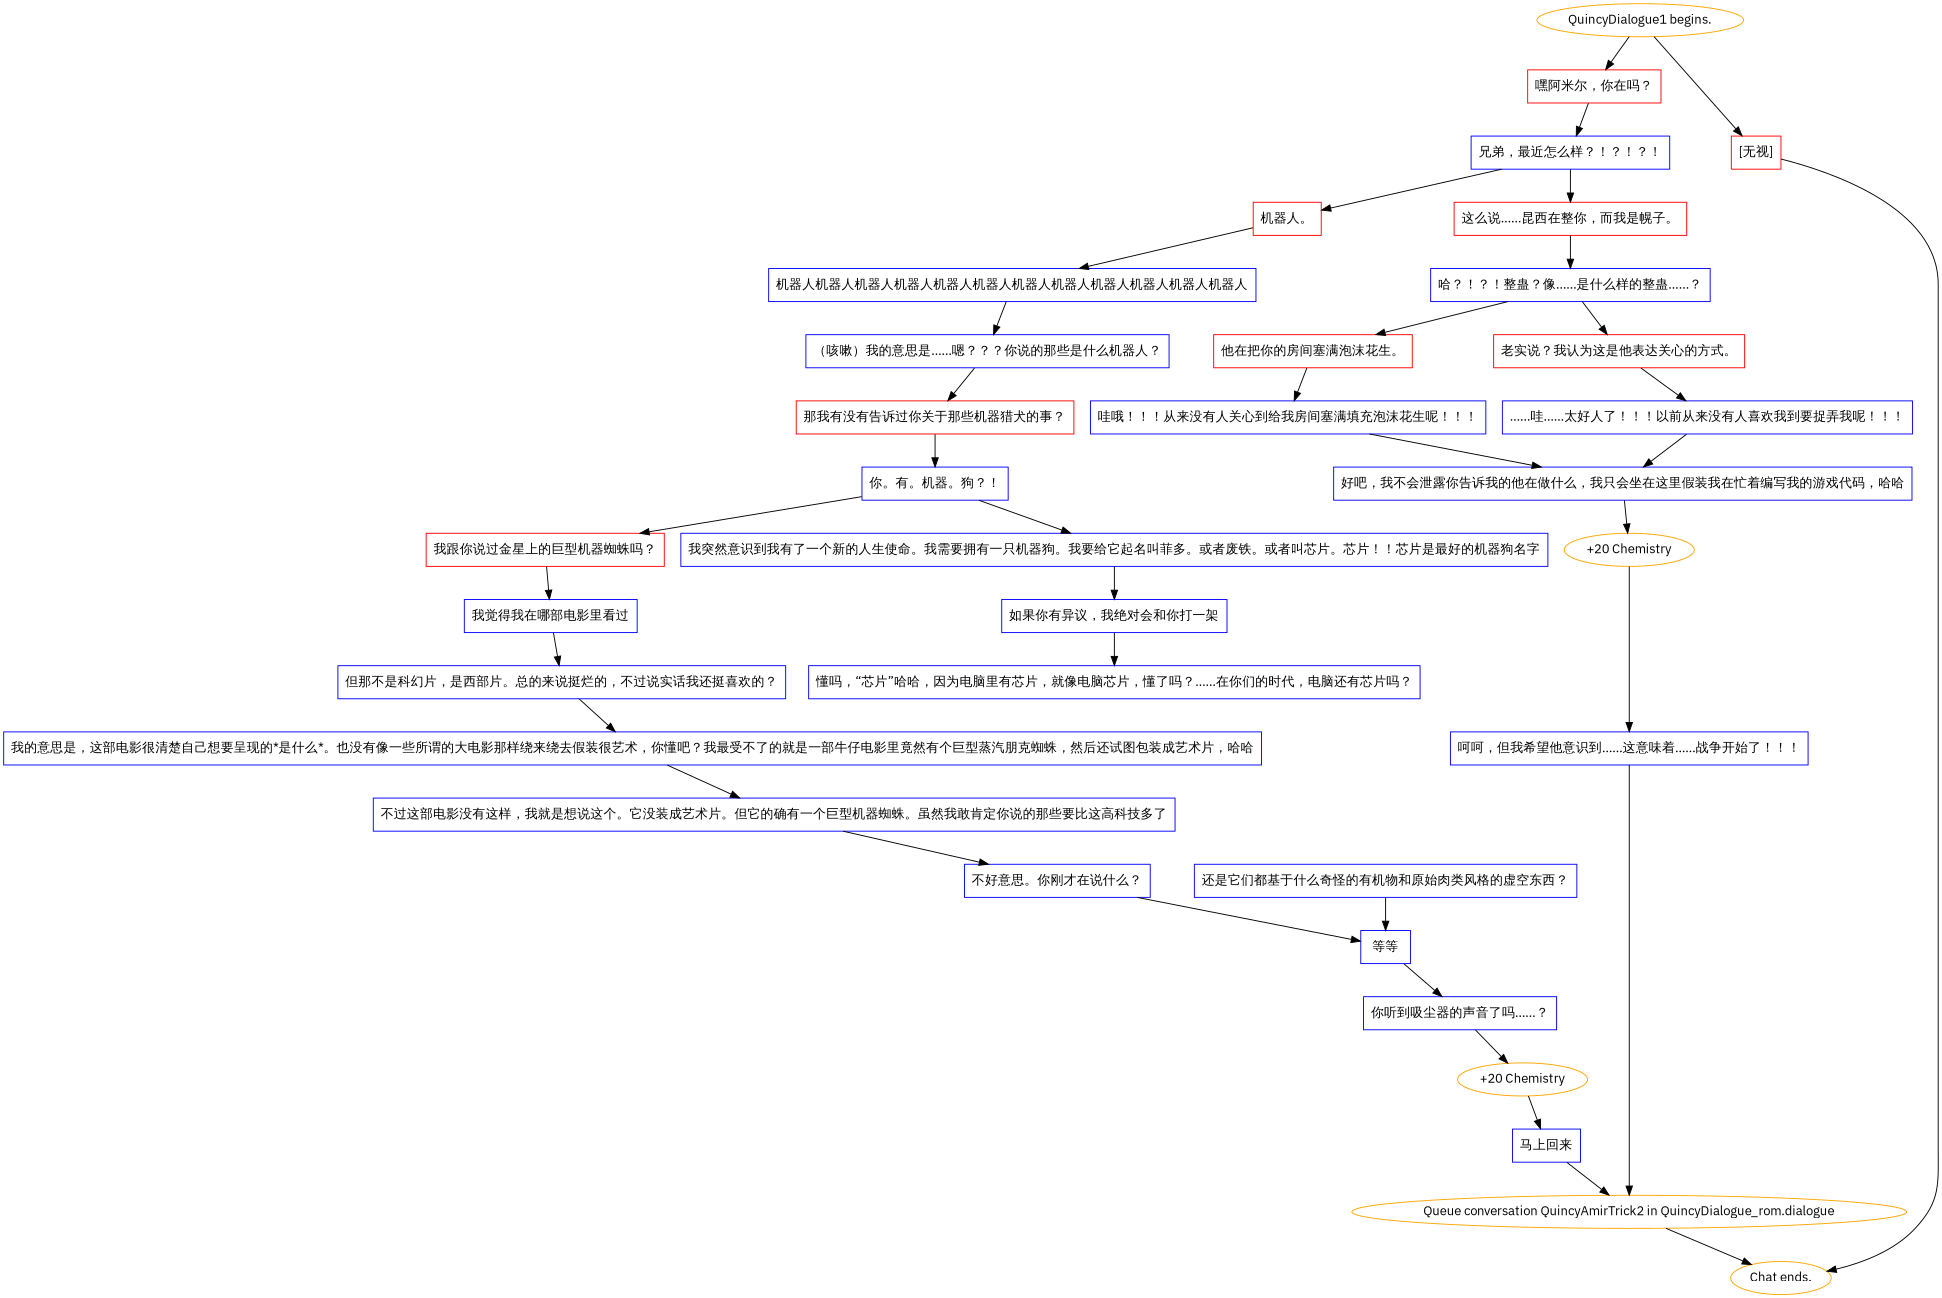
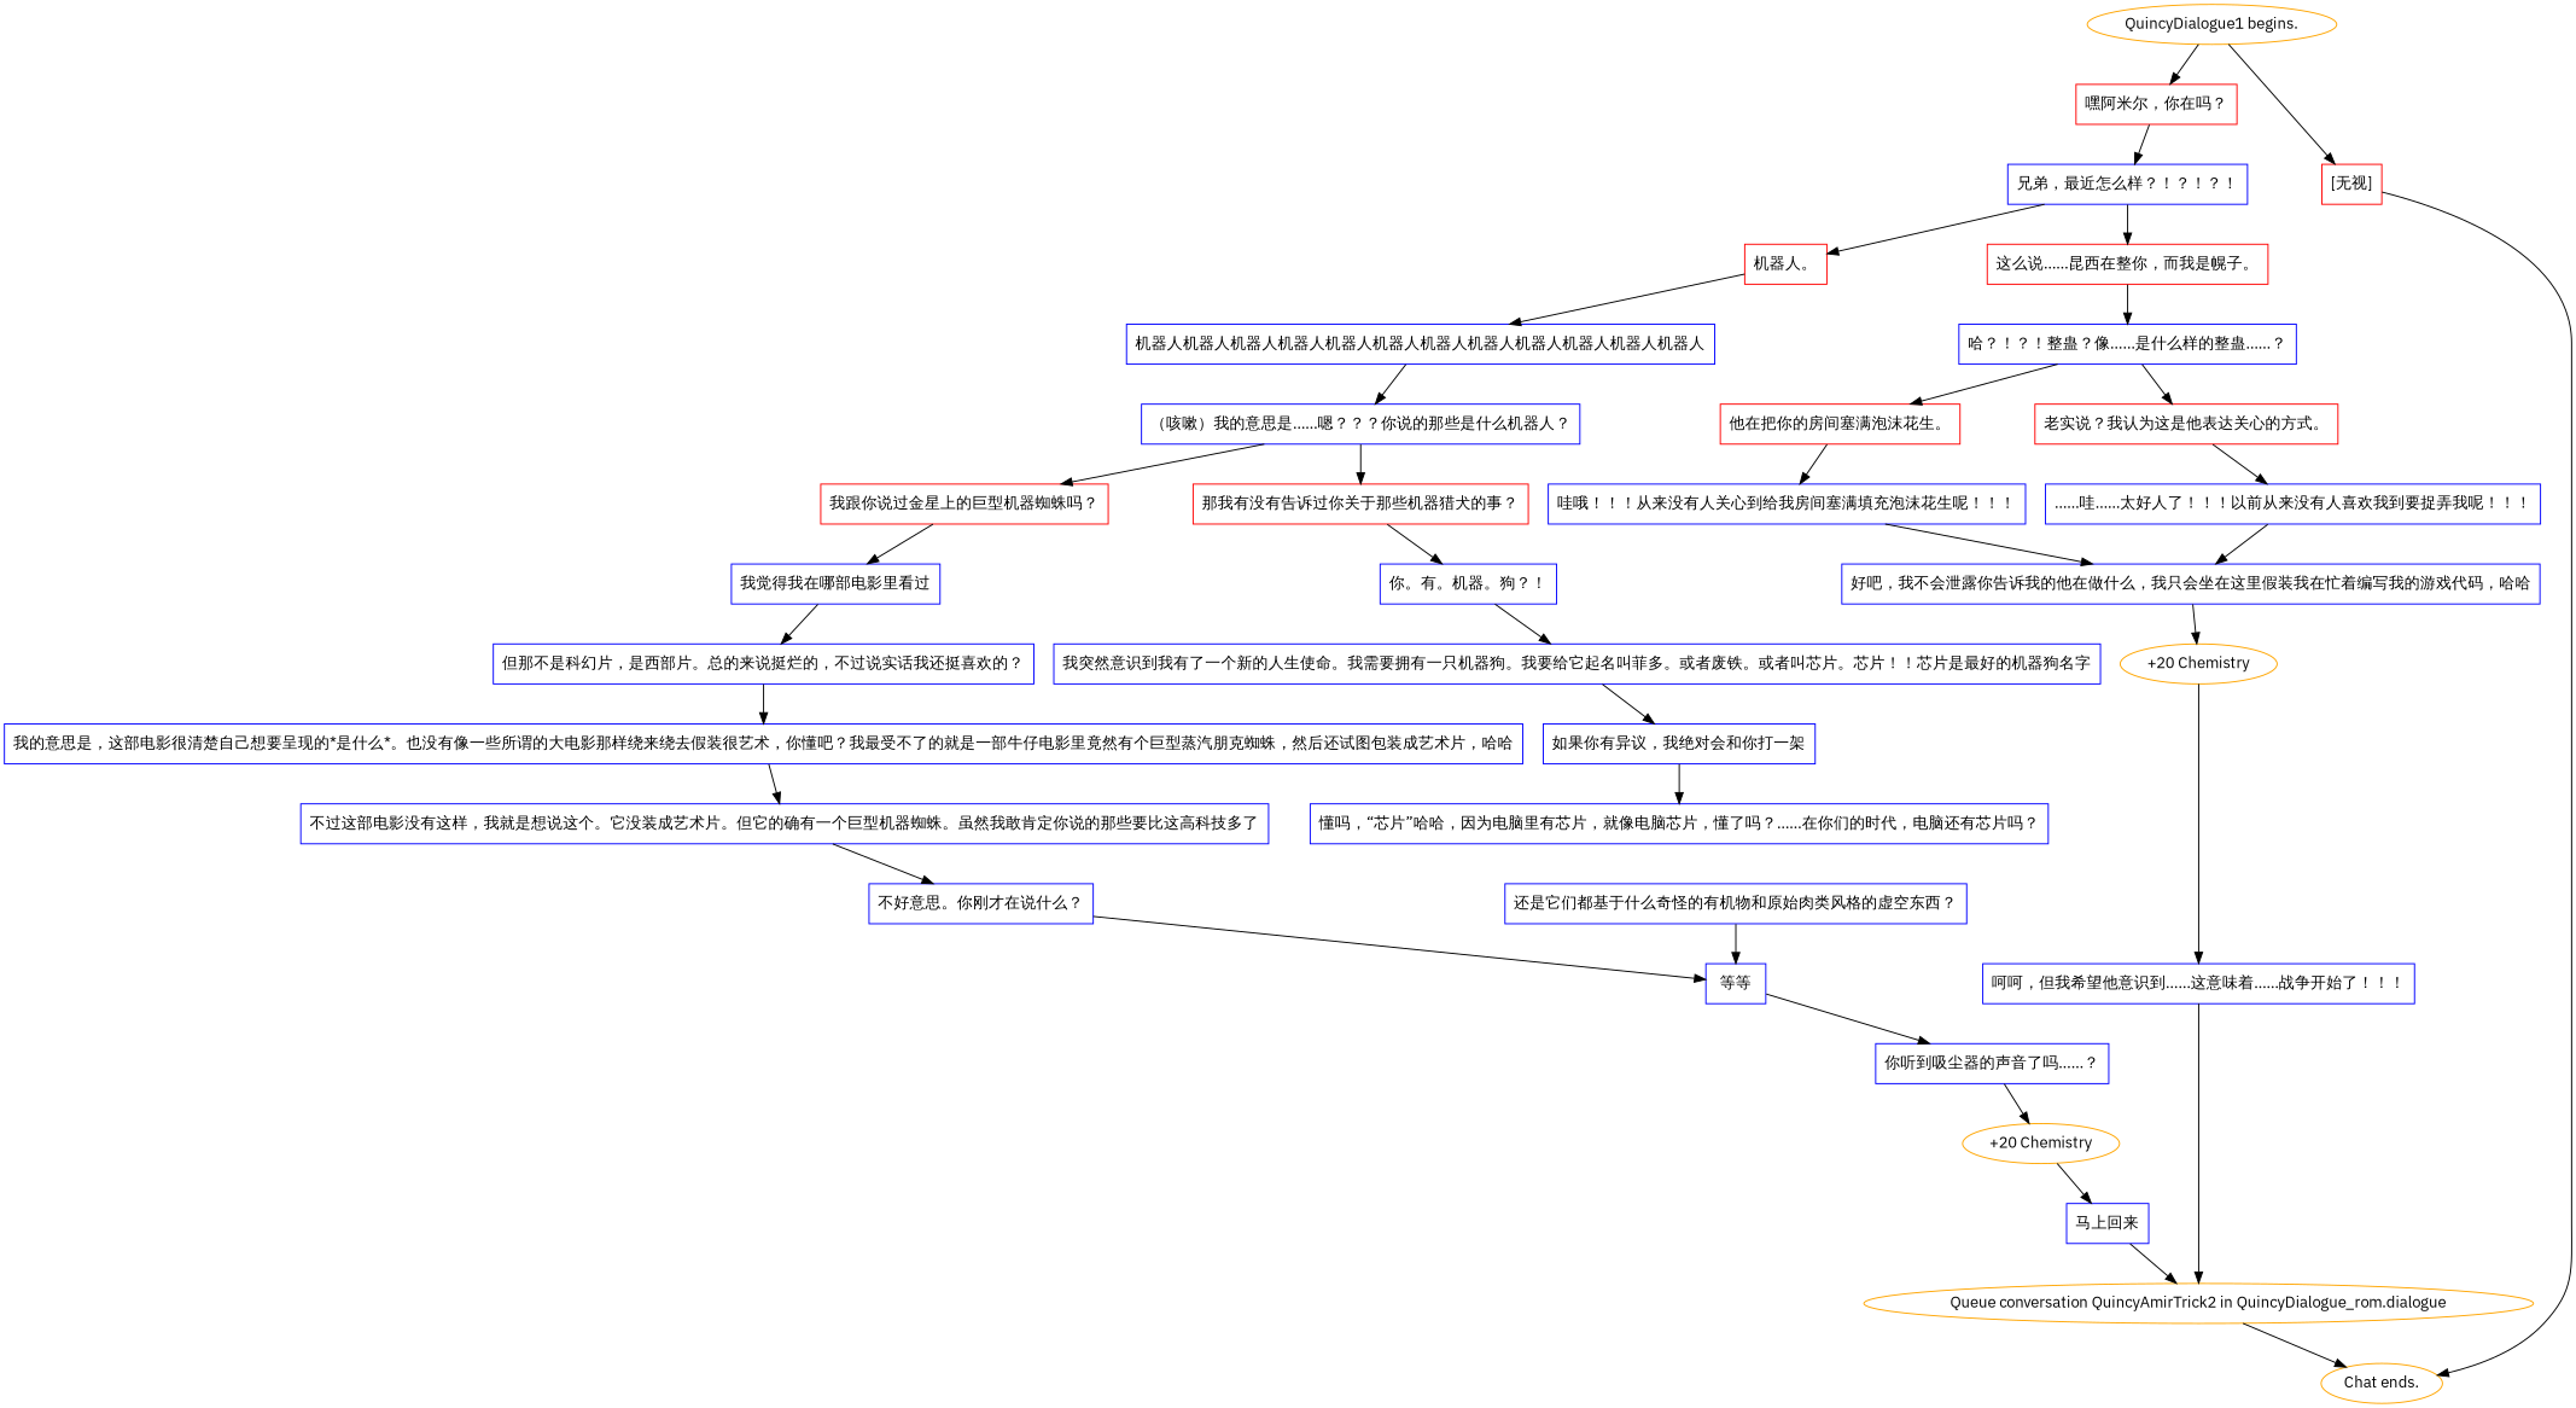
  digraph {
    fontname="IBM Plex Sans"
    node [color=blue fontname="IBM Plex Sans" shape=box]
    edge [fontname="IBM Plex Sans"]
    n1 [color=orange label="QuincyDialogue1 begins." shape=""]
    n2 [color=red label="嘿阿米尔，你在吗？"]
    n3 [color=red label="[无视]"]
    n4 [label="兄弟，最近怎么样？！？！？！"]
    "Chat ends." [color=orange shape=""]
    n6 [color=red label="机器人。"]
    n7 [color=red label="这么说……昆西在整你，而我是幌子。"]
    n8 [label="机器人机器人机器人机器人机器人机器人机器人机器人机器人机器人机器人机器人"]
    n9 [label="哈？！？！整蛊？像……是什么样的整蛊……？"]
    n10 [label="（咳嗽）我的意思是……嗯？？？你说的那些是什么机器人？"]
    n11 [color=red label="他在把你的房间塞满泡沫花生。"]
    n12 [color=red label="老实说？我认为这是他表达关心的方式。"]
    n13 [color=red label="我跟你说过金星上的巨型机器蜘蛛吗？"]
    n14 [color=red label="那我有没有告诉过你关于那些机器猎犬的事？"]
    n15 [label="哇哦！！！从来没有人关心到给我房间塞满填充泡沫花生呢！！！"]
    n16 [label="……哇……太好人了！！！以前从来没有人喜欢我到要捉弄我呢！！！"]
    n17 [label="我觉得我在哪部电影里看过"]
    n18 [label="你。有。机器。狗？！"]
    n19 [label="好吧，我不会泄露你告诉我的他在做什么，我只会坐在这里假装我在忙着编写我的游戏代码，哈哈"]
    n20 [label="但那不是科幻片，是西部片。总的来说挺烂的，不过说实话我还挺喜欢的？"]
    n21 [label="我突然意识到我有了一个新的人生使命。我需要拥有一只机器狗。我要给它起名叫菲多。或者废铁。或者叫芯片。芯片！！芯片是最好的机器狗名字"]
    n22 [color=orange label="+20 Chemistry" shape=""]
    n23 [label="我的意思是，这部电影很清楚自己想要呈现的*是什么*。也没有像一些所谓的大电影那样绕来绕去假装很艺术，你懂吧？我最受不了的就是一部牛仔电影里竟然有个巨型蒸汽朋克蜘蛛，然后还试图包装成艺术片，哈哈"]
    n24 [label="如果你有异议，我绝对会和你打一架"]
    n25 [label="呵呵，但我希望他意识到……这意味着……战争开始了！！！"]
    n26 [label="不过这部电影没有这样，我就是想说这个。它没装成艺术片。但它的确有一个巨型机器蜘蛛。虽然我敢肯定你说的那些要比这高科技多了"]
    n27 [label="懂吗，“芯片”哈哈，因为电脑里有芯片，就像电脑芯片，懂了吗？……在你们的时代，电脑还有芯片吗？"]
    n28 [color=orange label="Queue conversation QuincyAmirTrick2 in QuincyDialogue_rom.dialogue" shape=""]
    n29 [label="不好意思。你刚才在说什么？"]
    n30 [label="等等"]
    n31 [label="还是它们都基于什么奇怪的有机物和原始肉类风格的虚空东西？"]
    n32 [label="你听到吸尘器的声音了吗……？"]
    n33 [color=orange label="+20 Chemistry" shape=""]
    n34 [label="马上回来"]
    n1 -> n2
    n1 -> n3
    n2 -> n4
    n3 -> "Chat ends."
    n4 -> n6
    n4 -> n7
    n6 -> n8
    n7 -> n9
    n8 -> n10
    n9 -> n11
    n9 -> n12
-   n18 -> n13
+   n10 -> n13
    n10 -> n14
    n11 -> n15
    n12 -> n16
    n13 -> n17
    n14 -> n18
    n15 -> n19
    n16 -> n19
    n17 -> n20
    n18 -> n21
    n19 -> n22
    n20 -> n23
    n21 -> n24
    n22 -> n25
    n23 -> n26
    n24 -> n27
    n25 -> n28
    n26 -> n29
    n28 -> "Chat ends."
    n29 -> n30
    n30 -> n32
    n31 -> n30
    n32 -> n33
    n33 -> n34
    n34 -> n28
  }
